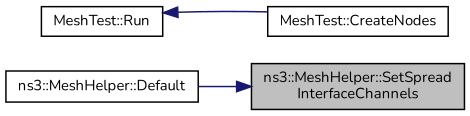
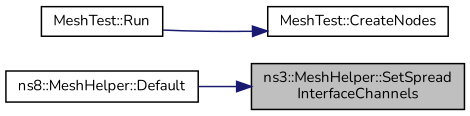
  digraph {
    fontname=Nunito
    rankdir=RL
    node [color=black fillcolor=white fontname=Nunito fontsize=10 shape=record style=filled]
    edge [color=midnightblue dir=back fontname=Nunito fontsize=10 labelfontname=Helvetica labelfontsize=10 style=solid]
    n1 [fillcolor=grey75 fontcolor=black height=0.2 label="ns3::MeshHelper::SetSpread\lInterfaceChannels" width=0.4]
-   n2 [height=0.2 label="ns3::MeshHelper::Default" width=0.4]
+   n2 [height=0.2 label="ns8::MeshHelper::Default" width=0.4]
    n3 [height=0.2 label="MeshTest::CreateNodes" width=0.4]
    n4 [height=0.2 label="MeshTest::Run" width=0.4]
    n1 -> n2
-   n4 -> n3
+   n3 -> n4
  }
